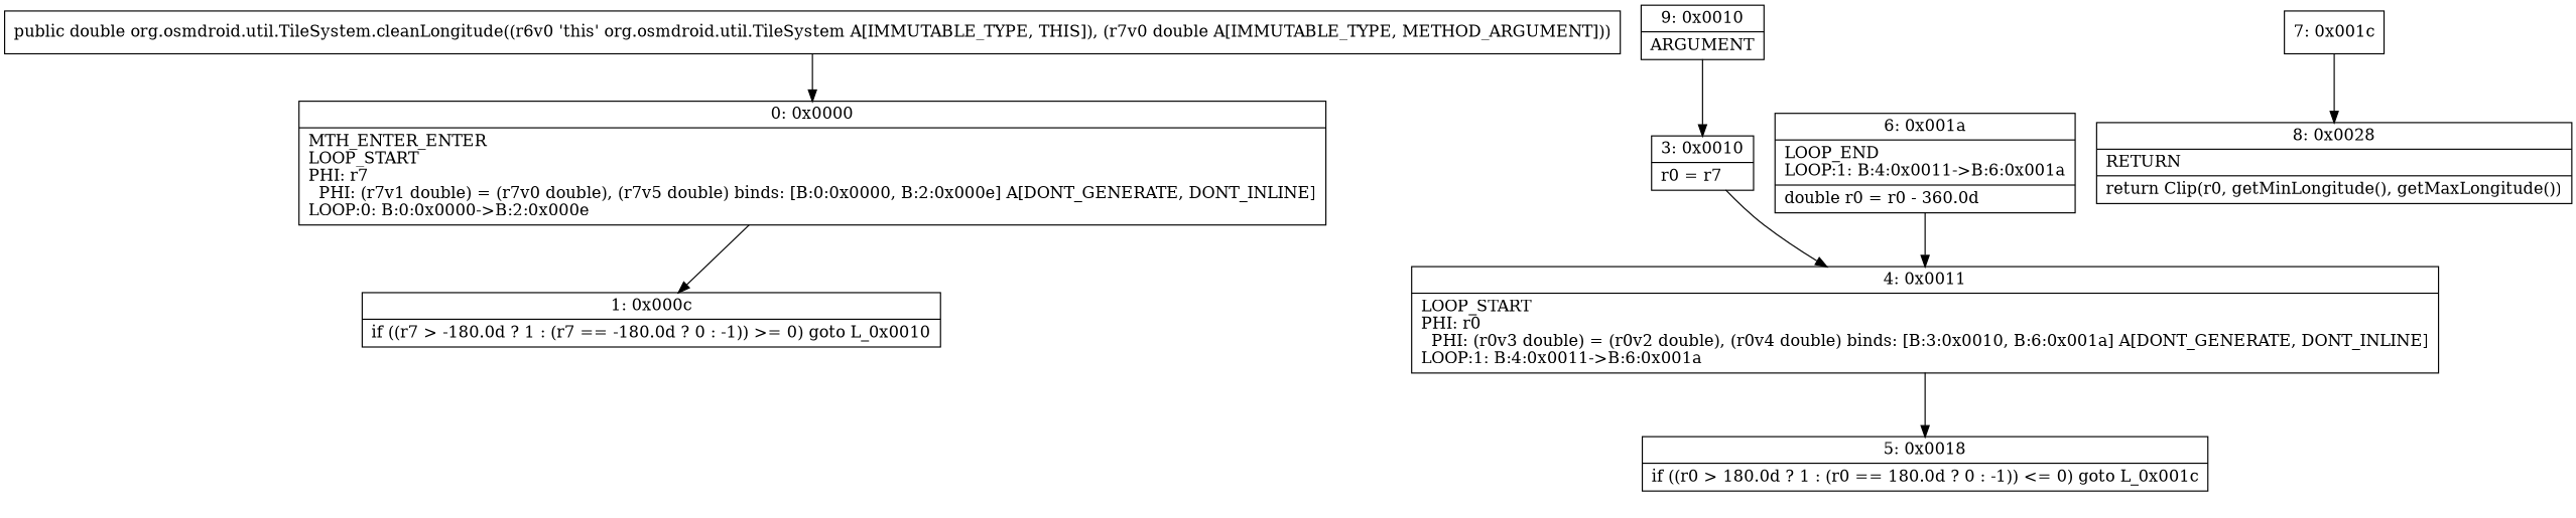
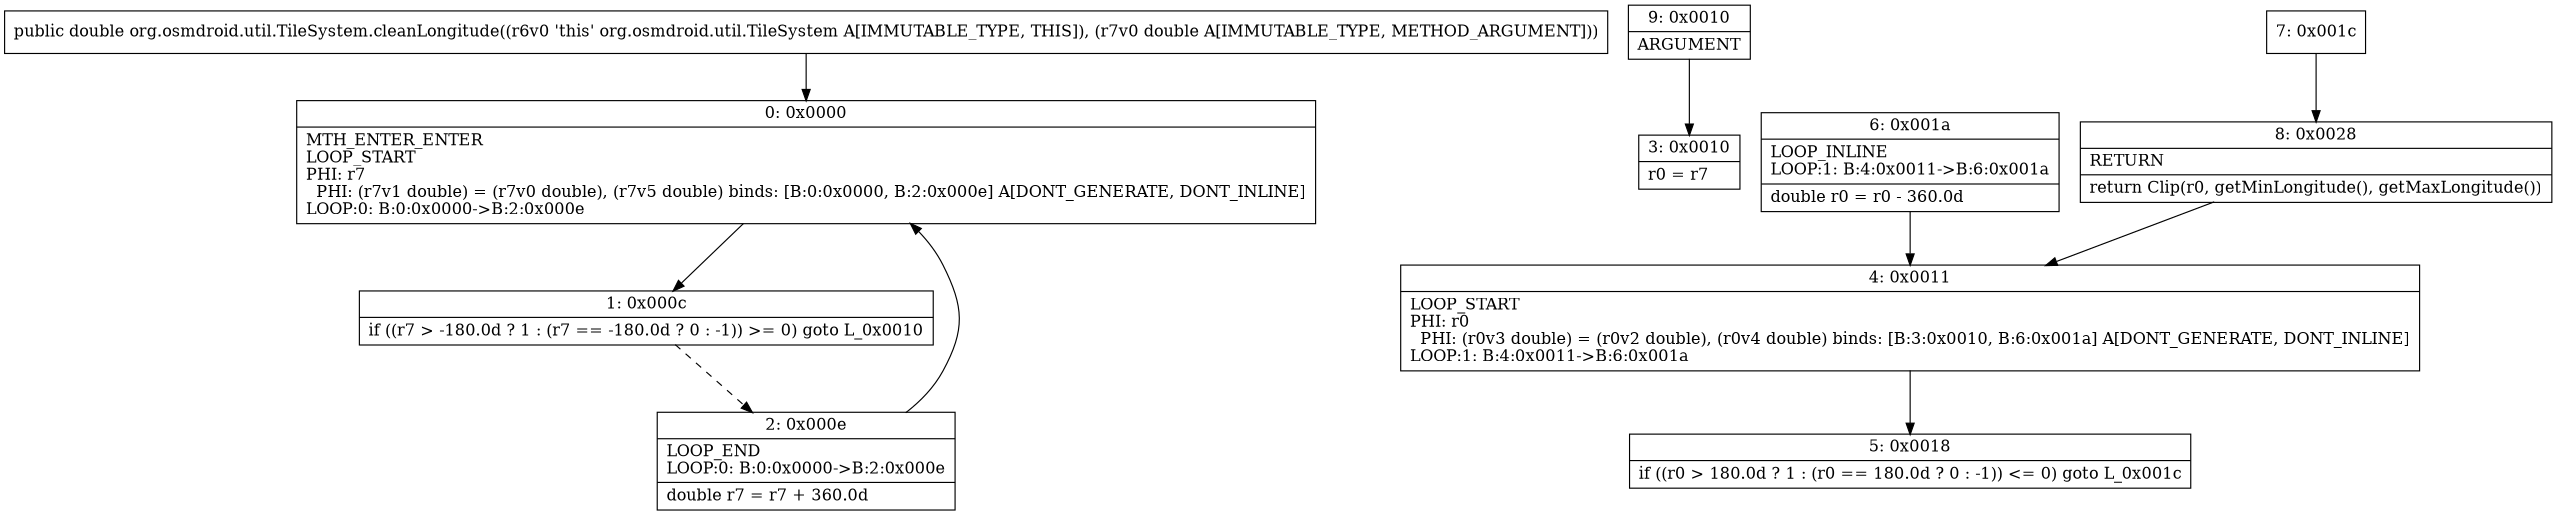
  digraph {
    node [shape=record]
    n1 [label="{0\:\ 0x0000|MTH_ENTER_ENTER\lLOOP_START\lPHI: r7 \l  PHI: (r7v1 double) = (r7v0 double), (r7v5 double) binds: [B:0:0x0000, B:2:0x000e] A[DONT_GENERATE, DONT_INLINE]\lLOOP:0: B:0:0x0000\-\>B:2:0x000e\l}"]
    n2 [label="{1\:\ 0x000c|if ((r7 \> \-180.0d ? 1 : (r7 == \-180.0d ? 0 : \-1)) \>= 0) goto L_0x0010\l}"]
+   n3 [label="{2\:\ 0x000e|LOOP_END\lLOOP:0: B:0:0x0000\-\>B:2:0x000e\l|double r7 = r7 + 360.0d\l}"]
    n4 [label="{9\:\ 0x0010|ARGUMENT\l}"]
    n5 [label="{3\:\ 0x0010|r0 = r7\l}"]
    n6 [label="{4\:\ 0x0011|LOOP_START\lPHI: r0 \l  PHI: (r0v3 double) = (r0v2 double), (r0v4 double) binds: [B:3:0x0010, B:6:0x001a] A[DONT_GENERATE, DONT_INLINE]\lLOOP:1: B:4:0x0011\-\>B:6:0x001a\l}"]
    n7 [label="{5\:\ 0x0018|if ((r0 \> 180.0d ? 1 : (r0 == 180.0d ? 0 : \-1)) \<= 0) goto L_0x001c\l}"]
-   n8 [label="{6\:\ 0x001a|LOOP_END\lLOOP:1: B:4:0x0011\-\>B:6:0x001a\l|double r0 = r0 \- 360.0d\l}"]
+   n8 [label="{6\:\ 0x001a|LOOP_INLINE\lLOOP:1: B:4:0x0011\-\>B:6:0x001a\l|double r0 = r0 \- 360.0d\l}"]
    n9 [label="{7\:\ 0x001c}"]
    n10 [label="{8\:\ 0x0028|RETURN\l|return Clip(r0, getMinLongitude(), getMaxLongitude())\l}"]
    n11 [label="{public double org.osmdroid.util.TileSystem.cleanLongitude((r6v0 'this' org.osmdroid.util.TileSystem A[IMMUTABLE_TYPE, THIS]), (r7v0 double A[IMMUTABLE_TYPE, METHOD_ARGUMENT])) }"]
    n1 -> n2
+   n2 -> n3 [style=dashed]
+   n3 -> n1
    n4 -> n5
-   n5 -> n6
+   n10 -> n6
    n6 -> n7
    n8 -> n6
    n9 -> n10
    n11 -> n1
  }
